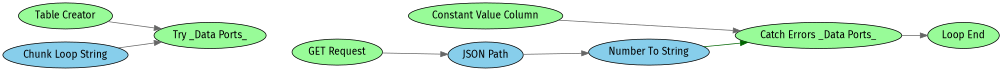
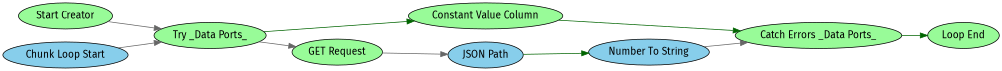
  digraph {
    fontname="Fira Sans"
    rankdir=LR
    node [fillcolor=palegreen fontname="Fira Sans" style=filled]
    edge [color=gray40 fontname="Fira Sans"]
    n1 [fillcolor=skyblue label="JSON Path"]
    n2 [fillcolor=skyblue label="Number To String"]
    n3 [label="Catch Errors _Data Ports_"]
    n4 [label="Loop End"]
    n5 [label="Constant Value Column"]
    n6 [label="Try _Data Ports_"]
    n7 [label="GET Request"]
-   n8 [label="Table Creator"]
-   n9 [fillcolor=skyblue label="Chunk Loop String"]
-   n1 -> n2
-   n2 -> n3 [color=darkgreen]
-   n3 -> n4
-   n5 -> n3
+   n8 [label="Start Creator"]
+   n9 [fillcolor=skyblue label="Chunk Loop Start"]
+   n1 -> n2 [color=darkgreen]
+   n2 -> n3
+   n3 -> n4 [color=darkgreen]
+   n5 -> n3 [color=darkgreen]
+   n6 -> n5 [color=darkgreen]
+   n6 -> n7
    n7 -> n1
    n8 -> n6
    n9 -> n6
  }
